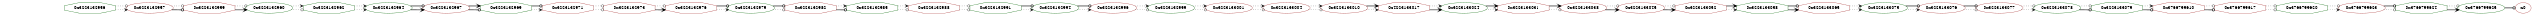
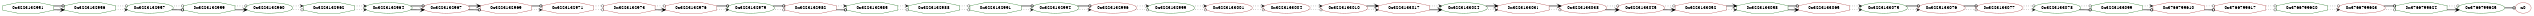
  digraph {
    rankdir=LR
    node [color=darkgreen shape=octagon]
    edge [arrowhead=odot style=dotted]
+   n2 [label="0x3223132951"]
    n3 [label="0x3223132956"]
-   n4 [color=brown label="0x3223132957" shape=ellipse]
-   n5 [color=brown label="0x3223132959"]
+   n4 [label="0x3223132957" shape=ellipse]
+   n5 [label="0x3223132959"]
    n6 [label="0x3223132960" shape=ellipse]
    n7 [label="0x3223132962"]
    n8 [label="0x3223132964" shape=ellipse]
    n9 [color=brown label="0x3223132967" shape=ellipse]
-   n10 [label="0x3223132969"]
+   n10 [color=brown label="0x3223132969"]
    n11 [color=brown label="0x3223132971"]
    n12 [color=brown label="0x3223132973"]
    n13 [color=brown label="0x3223132976"]
    n14 [label="0x3223132979" shape=ellipse]
    n15 [color=brown label="0x3223132982"]
    n16 [label="0x3223132985"]
-   n17 [color=brown label="0x3223132988"]
+   n17 [label="0x3223132988"]
    n18 [label="0x3223132991"]
    n19 [label="0x3223132994" shape=ellipse]
    n20 [color=brown label="0x3223132996" shape=ellipse]
    n21 [label="0x3223132999" shape=ellipse]
    n22 [color=brown label="0x3223133001" shape=ellipse]
    n23 [color=brown label="0x3223133004" shape=ellipse]
    n24 [color=brown label="0x3223133010" shape=ellipse]
-   n25 [color=brown label="0x4223133017"]
+   n25 [color=brown label="0x3223133017"]
    n26 [label="0x3223133024" shape=ellipse]
    n27 [color=brown label="0x3223133031"]
    n28 [color=brown label="0x3223133038" shape=ellipse]
    n29 [color=brown label="0x3223133045" shape=ellipse]
    n30 [color=brown label="0x3223133052"]
    n31 [label="0x3223133058"]
    n32 [color=brown label="0x3223133065"]
    n33 [label="0x3223133075" shape=ellipse]
    n34 [color=brown label="0x3225133076" shape=ellipse]
    n35 [color=brown label="0x3223133077" shape=ellipse]
    n36 [label="0x3223133078" shape=ellipse]
-   n37 [label="0x3223133079"]
+   n37 [label="0x3223133099"]
    n38 [color=brown label="0x3766799610"]
    n39 [color=brown label="0x3766799617"]
    n40 [label="0x3766799620"]
    n41 [color=brown label="0x3766799623" shape=ellipse]
    n42 [label="0x3766799624"]
    n43 [label="0x3766799625" shape=ellipse]
    n0 [color=brown shape=ellipse]
+   n2 -> n3 [arrowhead=vee style=bold]
+   n2 -> n3 [style=bold]
    n3 -> n4 [arrowhead=vee]
    n3 -> n4
    n4 -> n5 [style=bold]
    n4 -> n5
    n5 -> n6 [arrowhead=vee style=bold]
    n5 -> n6
    n6 -> n7
    n6 -> n7 [arrowhead=vee]
    n7 -> n8 [arrowhead=vee]
    n7 -> n8 [arrowhead=vee]
    n8 -> n9 [arrowhead=vee style=bold]
    n8 -> n9 [style=bold]
    n9 -> n10 [style=bold]
    n9 -> n10 [arrowhead=vee style=bold]
    n10 -> n11 [arrowhead=vee]
    n10 -> n11 [style=bold]
    n11 -> n12
    n11 -> n12
    n12 -> n13 [arrowhead=vee style=bold]
    n12 -> n13
    n13 -> n14 [arrowhead=vee]
    n13 -> n14 [style=bold]
    n14 -> n15
    n14 -> n15 [style=bold]
    n15 -> n16 [style=bold]
    n15 -> n16 [arrowhead=vee]
    n16 -> n17
    n16 -> n17 [arrowhead=vee]
    n17 -> n18
    n17 -> n18
    n18 -> n19 [arrowhead=vee]
    n18 -> n19 [style=bold]
    n19 -> n20 [arrowhead=vee]
    n19 -> n20 [style=bold]
    n20 -> n21
    n20 -> n21 [arrowhead=vee]
    n21 -> n22
    n21 -> n22 [arrowhead=vee]
    n22 -> n23
    n22 -> n23 [arrowhead=vee]
    n23 -> n24
    n23 -> n24 [arrowhead=vee]
    n24 -> n25 [arrowhead=vee]
    n24 -> n25 [arrowhead=vee style=bold]
    n25 -> n26 [arrowhead=vee style=bold]
    n25 -> n26 [arrowhead=vee]
    n26 -> n27 [arrowhead=vee]
    n26 -> n27 [arrowhead=vee style=bold]
    n27 -> n28
    n27 -> n28 [arrowhead=vee style=bold]
    n28 -> n29 [arrowhead=vee style=bold]
    n28 -> n29
    n29 -> n30 [arrowhead=vee style=bold]
    n29 -> n30
    n30 -> n31 [arrowhead=vee]
    n30 -> n31 [arrowhead=vee style=bold]
    n31 -> n32 [arrowhead=vee style=bold]
    n31 -> n32 [style=bold]
    n32 -> n33 [arrowhead=vee]
    n32 -> n33 [arrowhead=vee]
    n33 -> n34 [arrowhead=vee]
    n33 -> n34 [style=bold]
    n34 -> n35
    n34 -> n35 [style=bold]
    n35 -> n36 [arrowhead=vee]
    n35 -> n36
    n36 -> n37 [style=bold]
    n36 -> n37
    n37 -> n38 [style=bold]
    n37 -> n38 [arrowhead=vee]
    n38 -> n39 [style=bold]
    n38 -> n39
    n39 -> n40
    n39 -> n40
    n40 -> n41 [arrowhead=vee]
    n40 -> n41
    n41 -> n42
    n41 -> n42 [style=bold]
    n42 -> n43 [arrowhead=vee style=bold]
    n42 -> n43
    n43 -> n0 [style=bold]
  }
